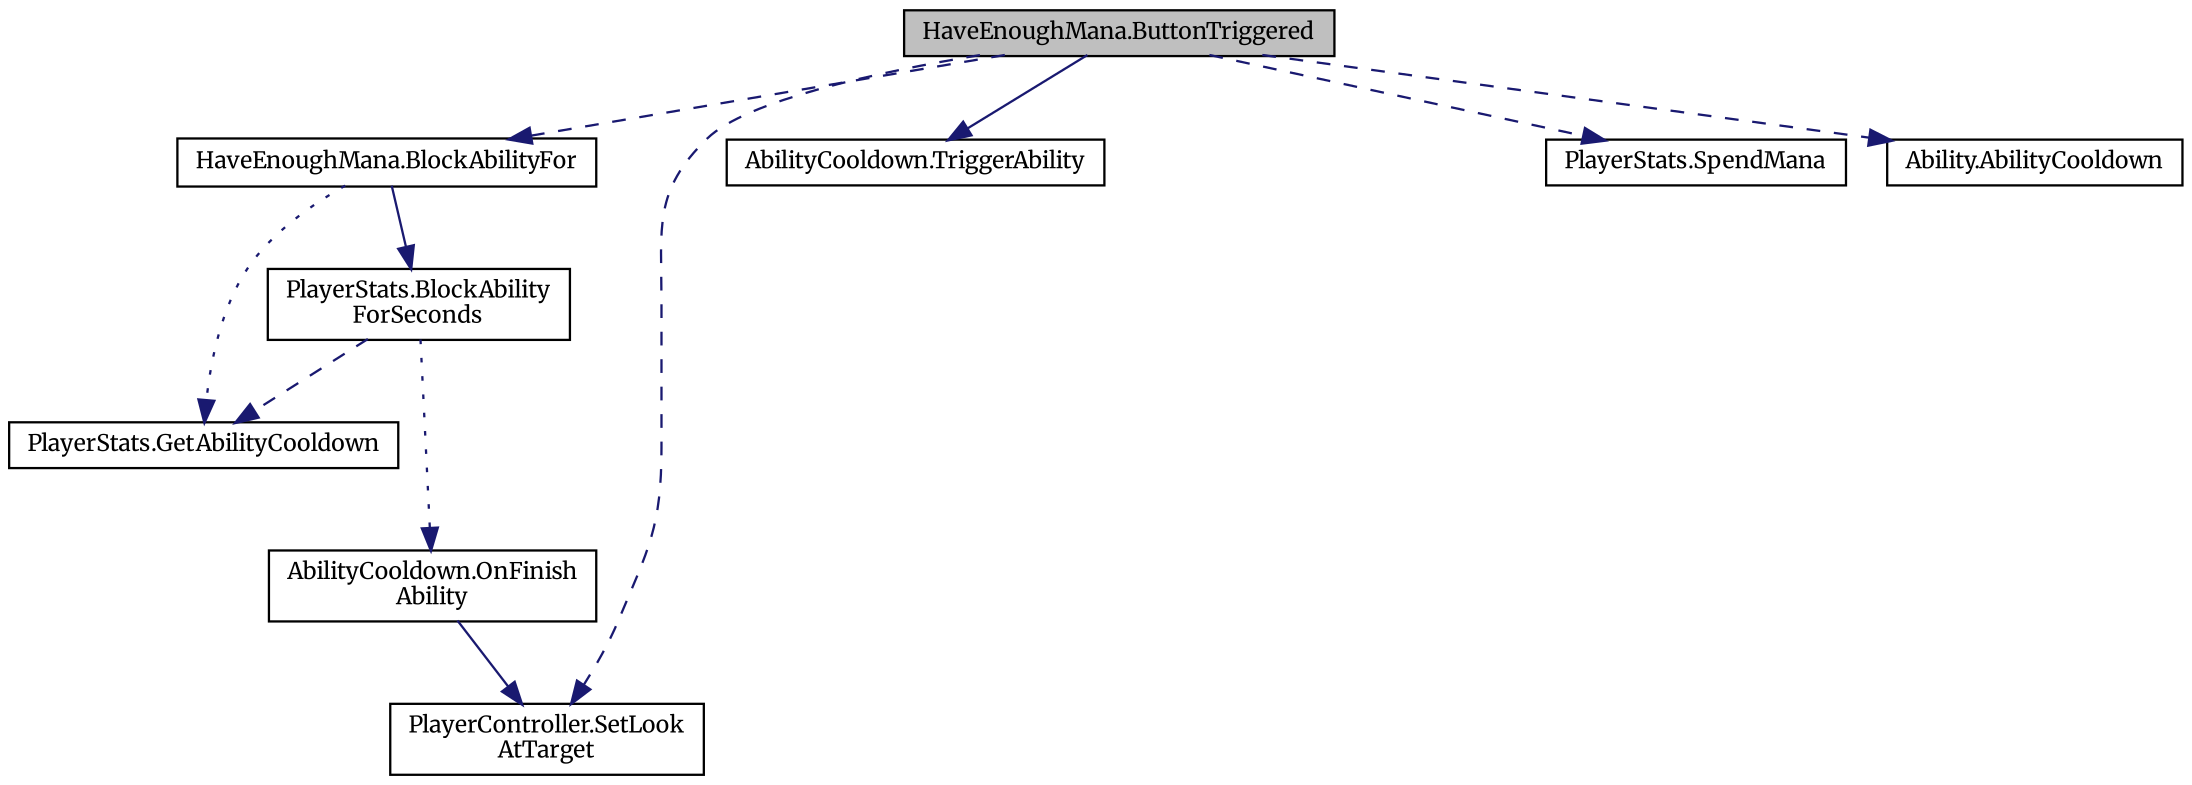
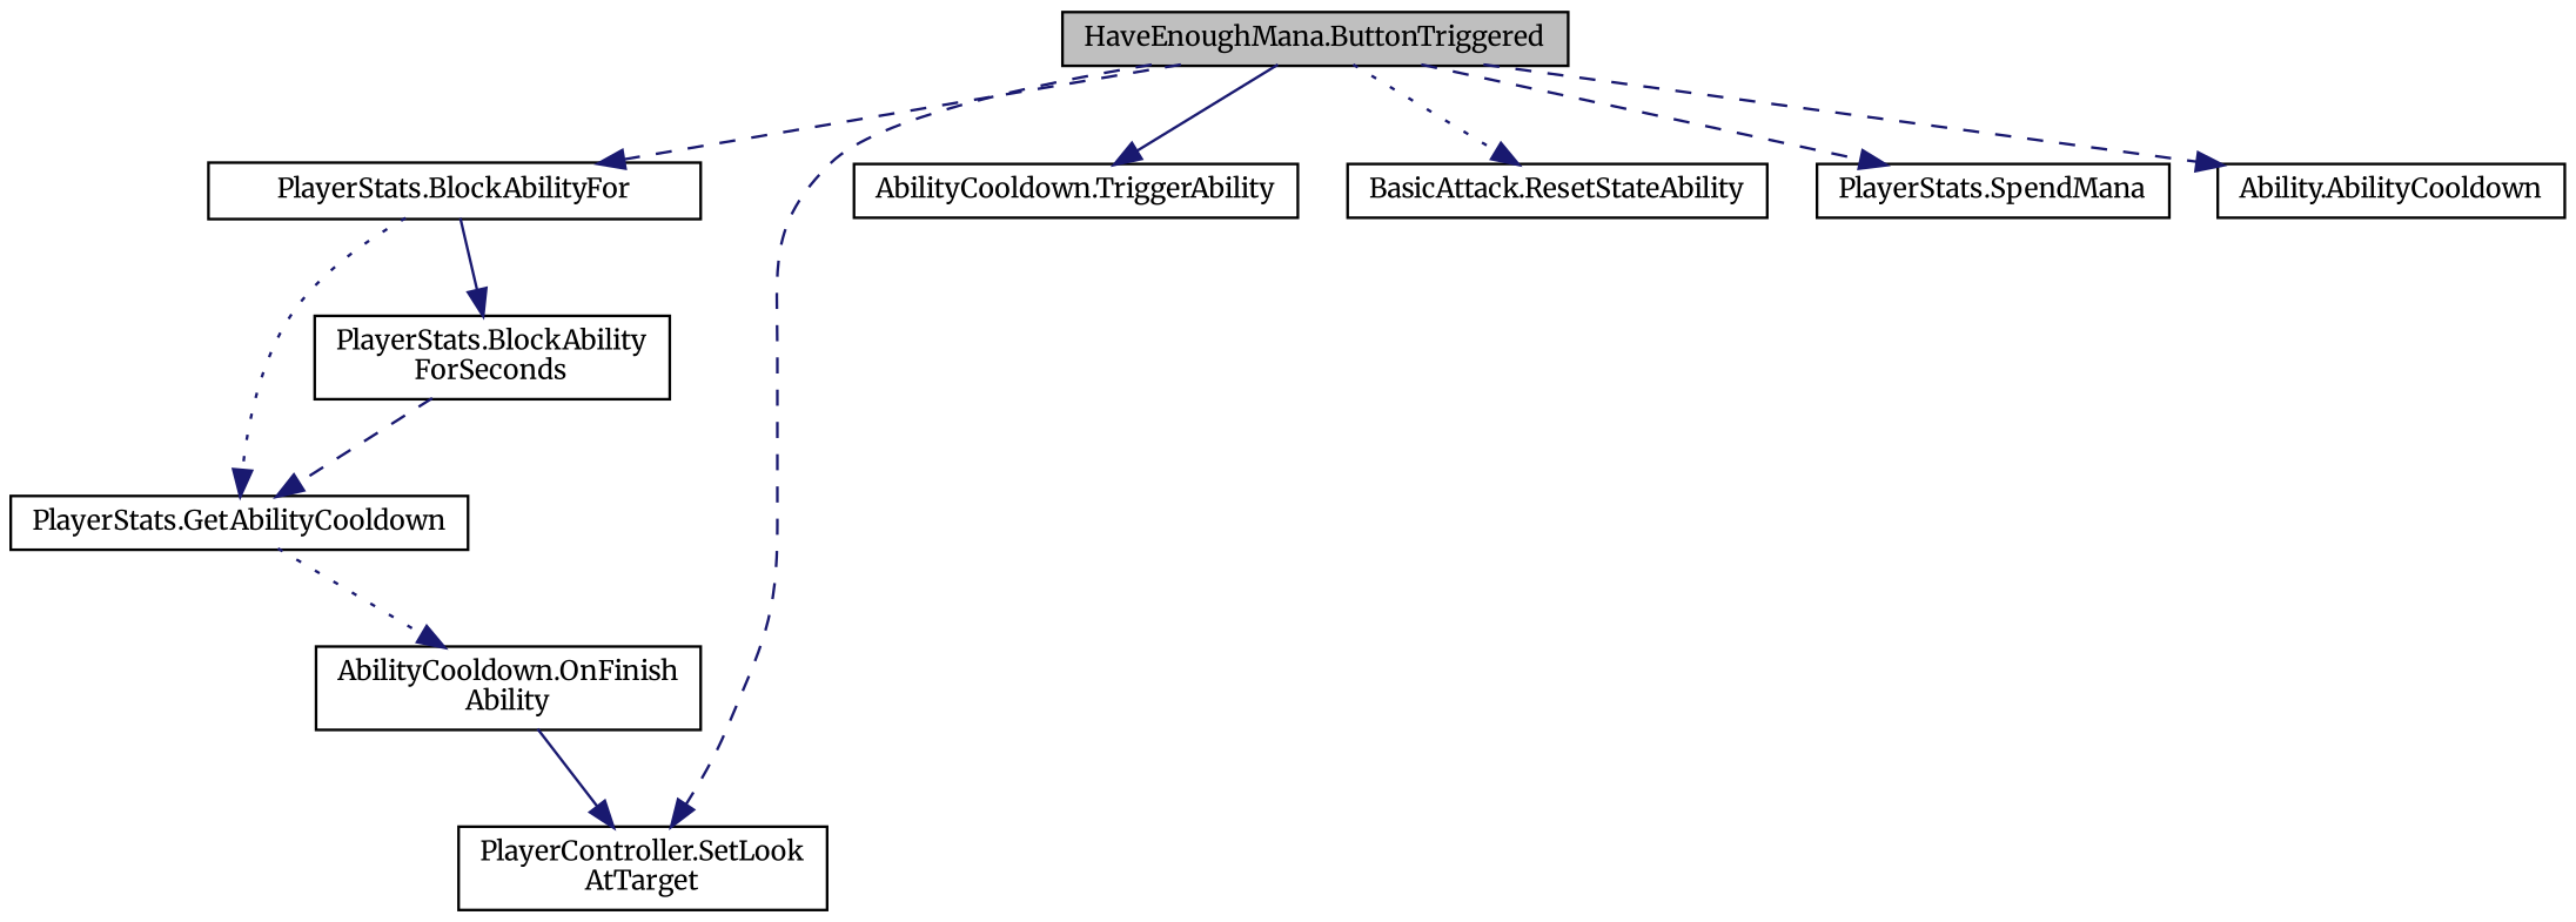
  digraph {
    fontname=Merriweather
    rankdir=TB
    node [color=black fontname=Merriweather fontsize=10 shape=record]
    edge [color=midnightblue fontname=Merriweather fontsize=10 labelfontname=Helvetica labelfontsize=10 style=dashed]
    n1 [fillcolor=grey75 fontcolor=black height=0.2 label="HaveEnoughMana.ButtonTriggered" style=filled width=0.4]
-   n2 [height=0.2 label="HaveEnoughMana.BlockAbilityFor" width=0.4]
+   n2 [height=0.2 label="PlayerStats.BlockAbilityFor" width=0.4]
    n3 [height=0.2 label="PlayerController.SetLook\lAtTarget" width=0.4]
    n4 [height=0.2 label="AbilityCooldown.TriggerAbility" width=0.4]
+   n5 [height=0.2 label="BasicAttack.ResetStateAbility" width=0.4]
    n6 [height=0.2 label="PlayerStats.SpendMana" width=0.4]
    n7 [height=0.2 label="Ability.AbilityCooldown" width=0.4]
    n8 [height=0.2 label="PlayerStats.BlockAbility\lForSeconds" width=0.4]
    n9 [height=0.2 label="PlayerStats.GetAbilityCooldown" width=0.4]
    n10 [height=0.2 label="AbilityCooldown.OnFinish\lAbility" width=0.4]
    n1 -> n2
    n1 -> n3
    n1 -> n4 [style=solid]
+   n1 -> n5 [style=dotted]
    n1 -> n6
    n1 -> n7
    n2 -> n8 [style=solid]
    n2 -> n9 [style=dotted]
    n8 -> n9
-   n8 -> n10 [style=dotted]
+   n9 -> n10 [style=dotted]
    n10 -> n3 [style=solid]
  }
